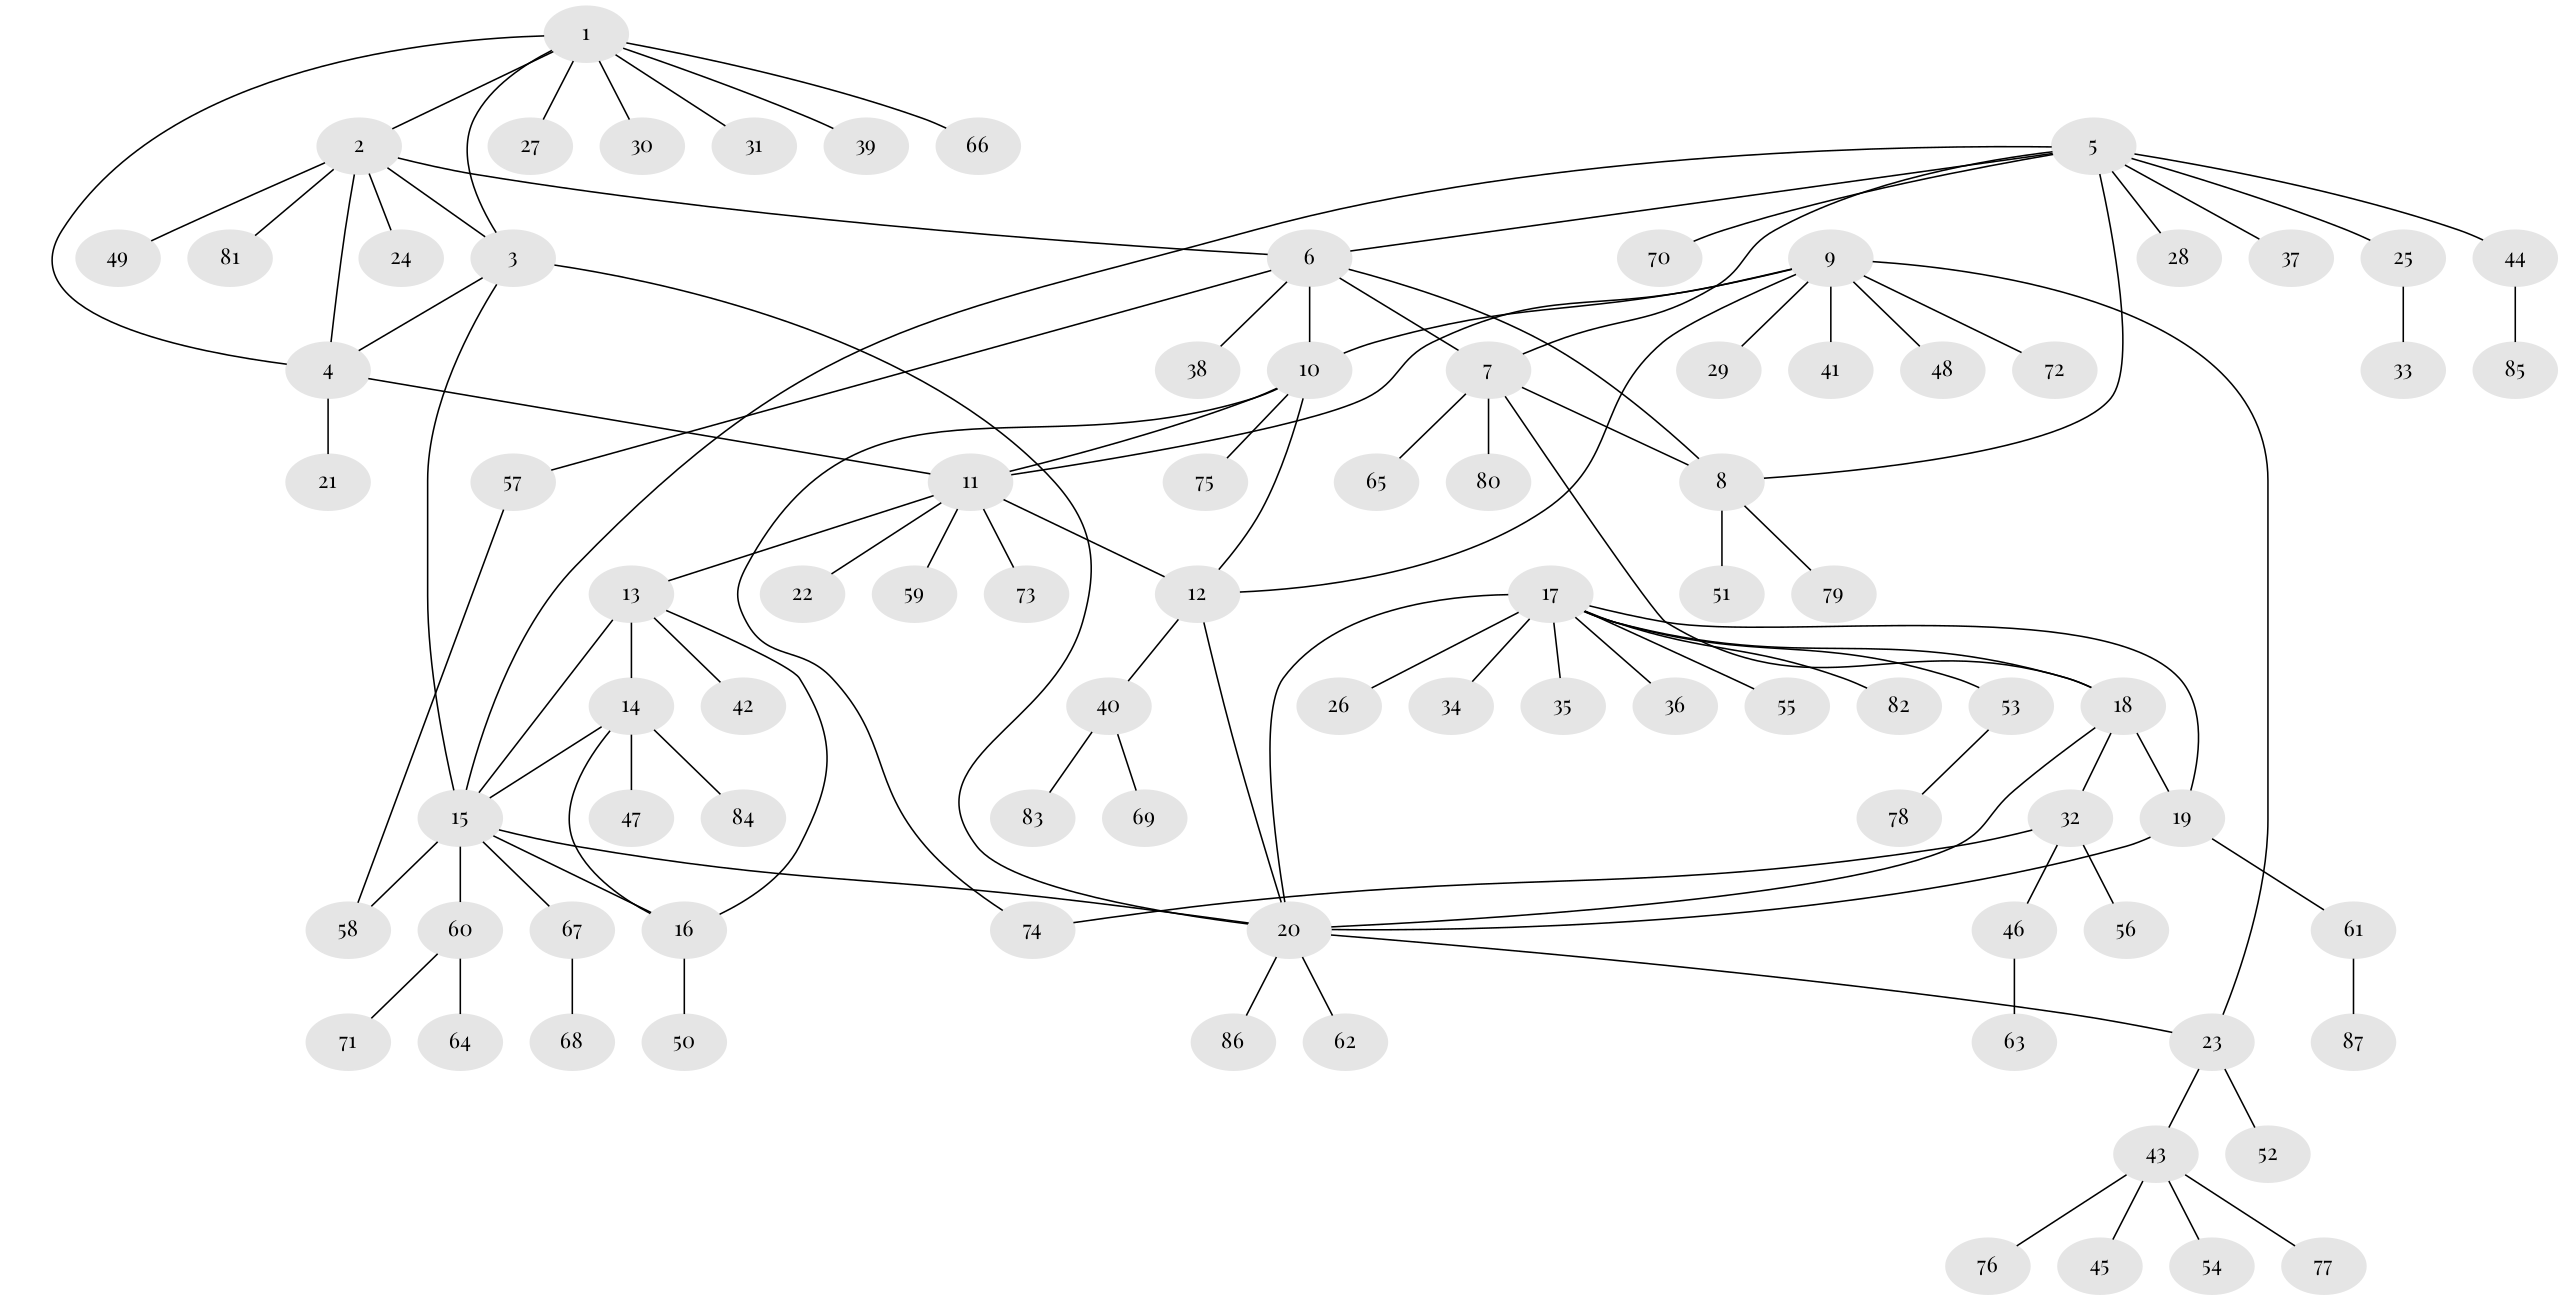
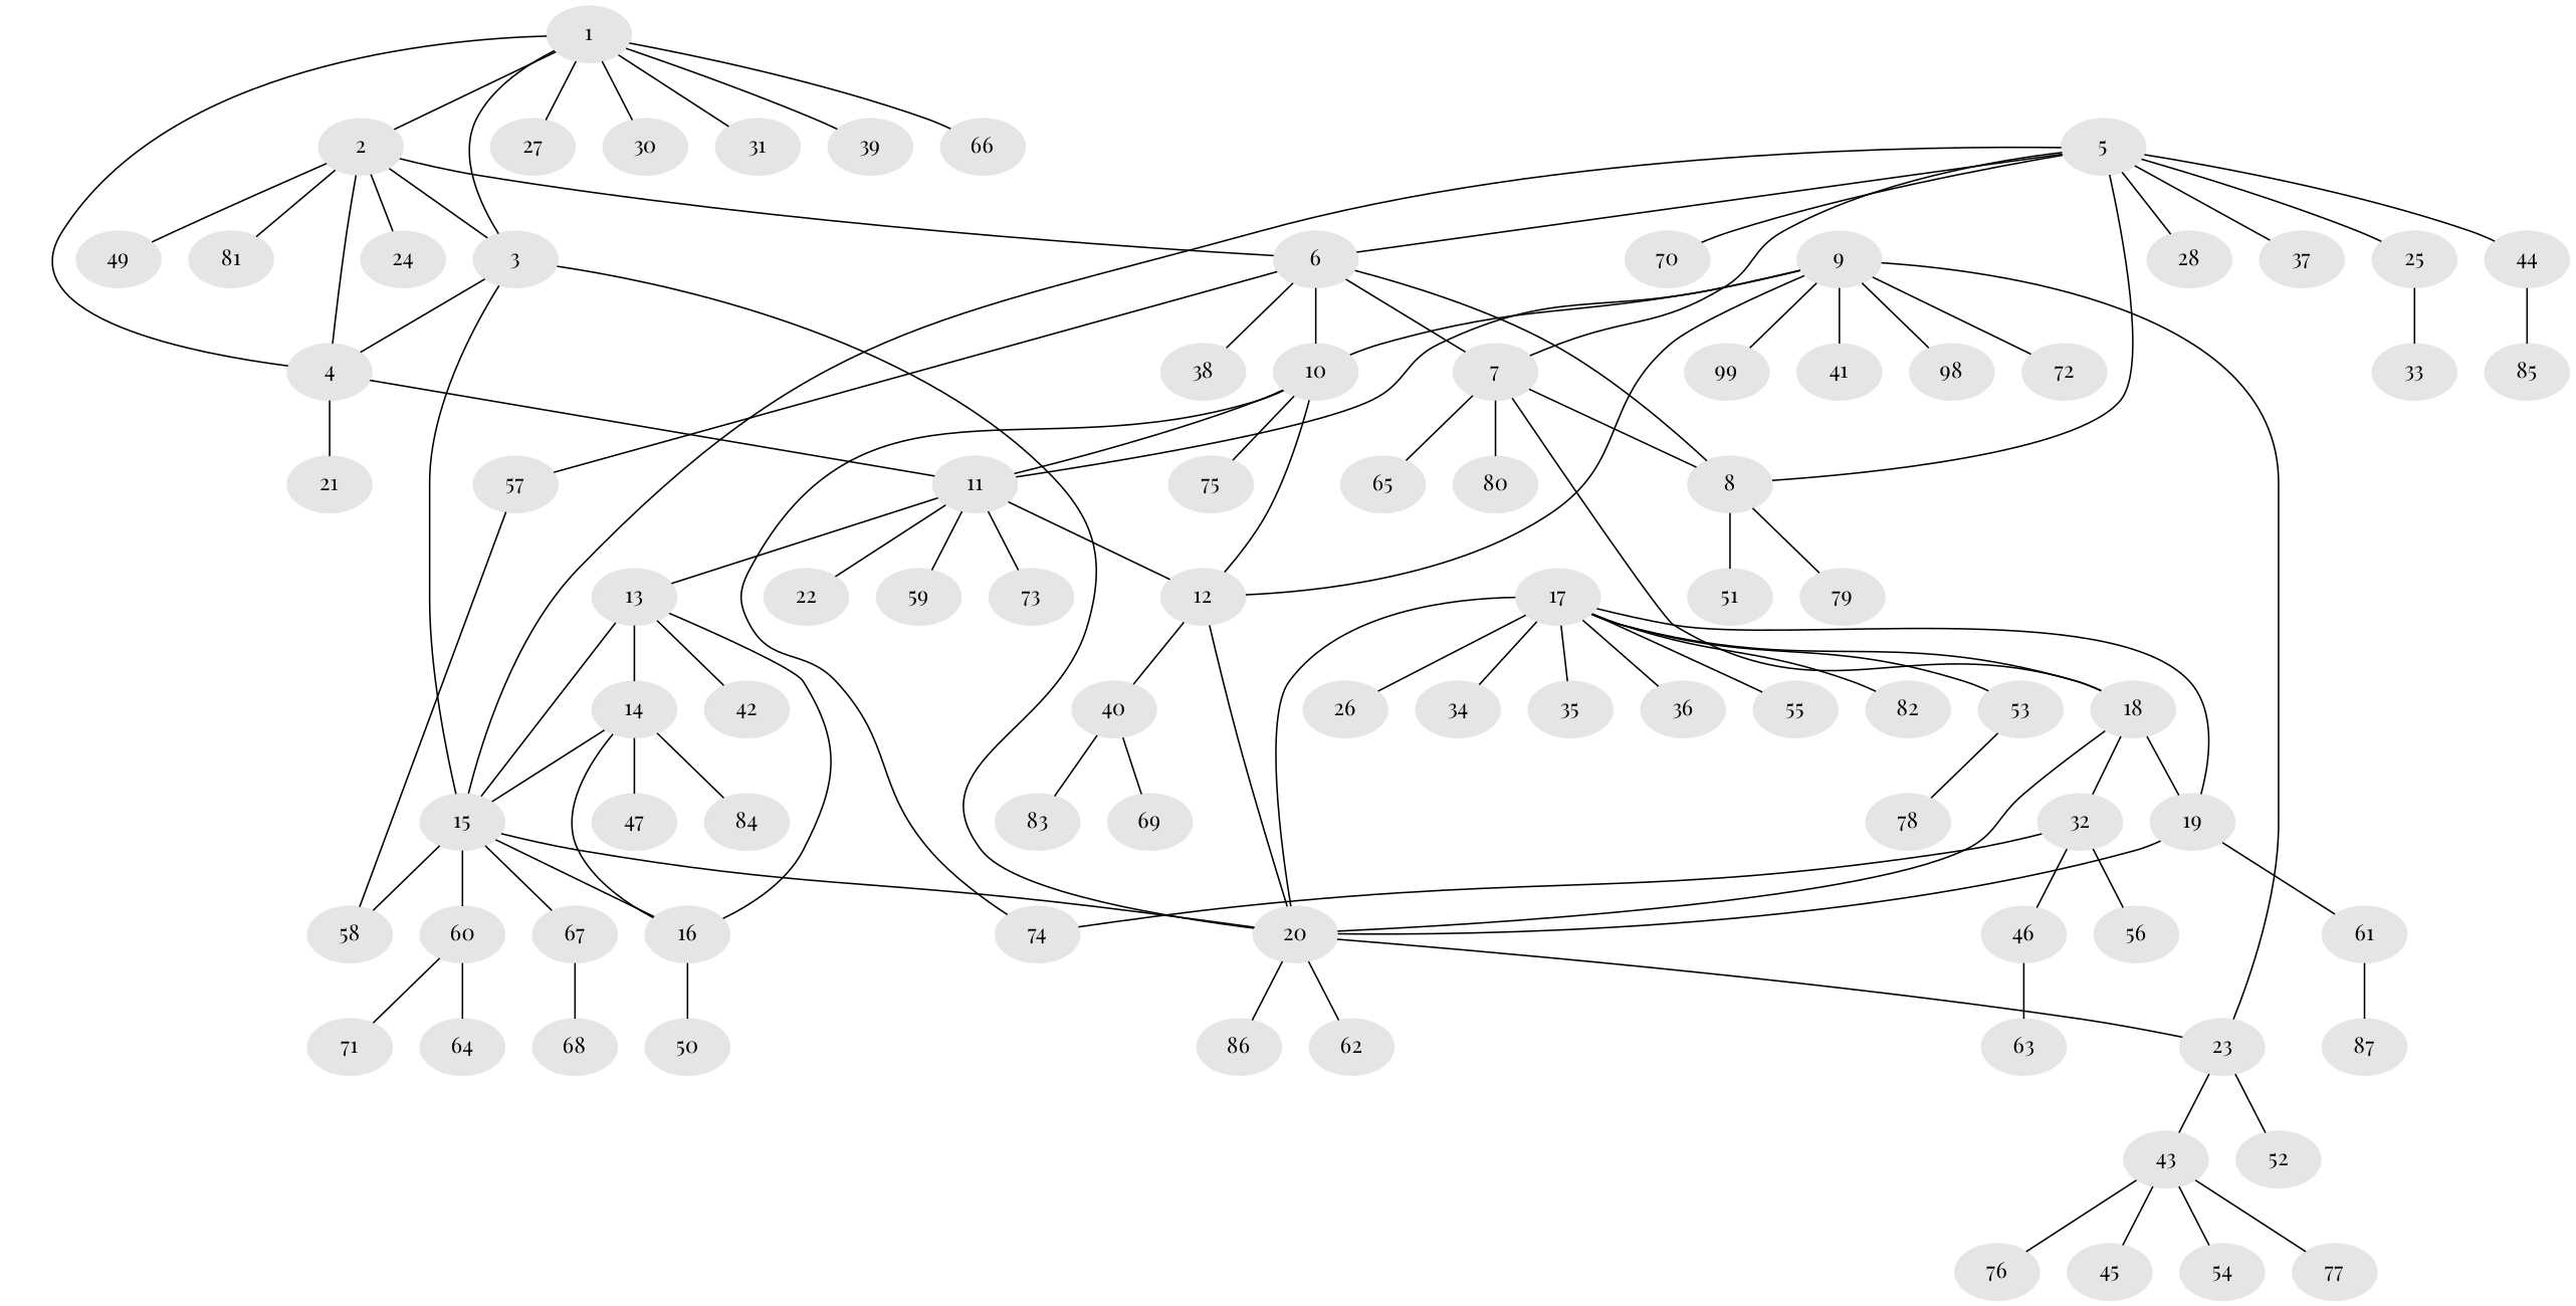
  graph {
    fontname="Playfair Display"
    node [color=gray90 fontname="Playfair Display" style=filled]
    edge [fontname="Playfair Display"]
    1
    2
    3
    4
    27
    30
    31
    39
    66
    6
    24
    49
    81
    15
    20
    11
    21
    7
    8
    10
    38
    57
    16
    58
    60
    67
    23
    62
    86
    12
    13
    22
    59
    73
    5
    25
    28
    37
    44
    70
    18
    65
    80
    51
    79
    33
    85
    74
    75
    19
    32
    9
-   29
+   29 [label=99]
    41
-   48
+   48 [label=98]
    72
    40
    43
    52
    14
    42
    69
    83
    47
    84
    50
    64
    71
    68
    17
    26
    34
    35
    36
    53
    55
    82
    61
    78
    46
    56
    87
    76
    45
    54
    77
    63
    1 -- 2
    1 -- 3
    1 -- 4
    1 -- 27
    1 -- 30
    1 -- 31
    1 -- 39
    1 -- 66
    2 -- 3
    2 -- 4
    2 -- 6
    2 -- 24
    2 -- 49
    2 -- 81
    3 -- 4
    3 -- 15
    3 -- 20
    4 -- 11
    4 -- 21
    6 -- 7
    6 -- 8
    6 -- 10
    6 -- 38
    6 -- 57
    15 -- 20
    15 -- 16
    15 -- 58
    15 -- 60
    15 -- 67
    20 -- 23
    20 -- 62
    20 -- 86
    11 -- 12
    11 -- 13
    11 -- 22
    11 -- 59
    11 -- 73
    7 -- 8
    7 -- 18
    7 -- 65
    7 -- 80
    8 -- 51
    8 -- 79
    10 -- 11
    10 -- 12
    10 -- 74
    10 -- 75
    57 -- 58
    16 -- 50
    60 -- 64
    60 -- 71
    67 -- 68
    23 -- 43
    23 -- 52
    12 -- 20
    12 -- 40
    13 -- 15
    13 -- 16
    13 -- 14
    13 -- 42
    5 -- 6
    5 -- 15
    5 -- 7
    5 -- 8
    5 -- 25
    5 -- 28
    5 -- 37
    5 -- 44
    5 -- 70
    25 -- 33
    44 -- 85
    18 -- 20
    18 -- 19
    18 -- 32
    19 -- 20
    19 -- 61
    32 -- 74
    32 -- 46
    32 -- 56
    9 -- 11
    9 -- 10
    9 -- 23
    9 -- 12
    9 -- 29
    9 -- 41
    9 -- 48
    9 -- 72
    40 -- 69
    40 -- 83
    43 -- 76
    43 -- 45
    43 -- 54
    43 -- 77
    14 -- 15
    14 -- 16
    14 -- 47
    14 -- 84
    17 -- 20
    17 -- 18
    17 -- 19
    17 -- 26
    17 -- 34
    17 -- 35
    17 -- 36
    17 -- 53
    17 -- 55
    17 -- 82
    53 -- 78
    61 -- 87
    46 -- 63
  }
